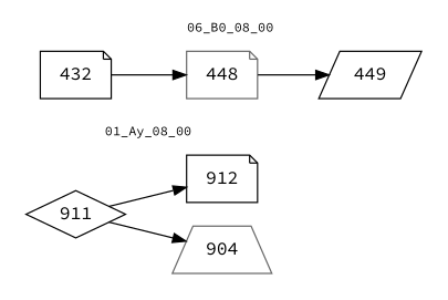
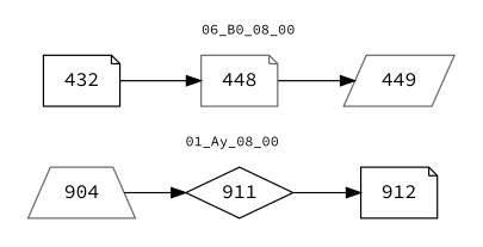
  digraph {
    fontname="Source Code Pro"
    rankdir=LR
    node [color=black fontname="Source Code Pro" shape=note]
    edge [color=black fontname="Source Code Pro"]
    n1 [label=911 shape=diamond]
    n2 [color=gray40 label=904 shape=trapezium]
    n3 [label=912]
    n4 [color=gray40 label=448]
    n5 [label=432]
-   n6 [label=449 shape=parallelogram]
+   n6 [color=gray40 label=449 shape=parallelogram]
    subgraph cluster_1 {
      color=white
      fontsize=10
      label="01_Ay_08_00"
      n1
      n2
      n3
    }
    subgraph cluster_2 {
      color=white
      fontsize=10
      label="06_B0_08_00"
      n4
      n5
      n6
    }
-   n1 -> n2
+   n2 -> n1
    n1 -> n3
    n4 -> n6
    n5 -> n4
  }
